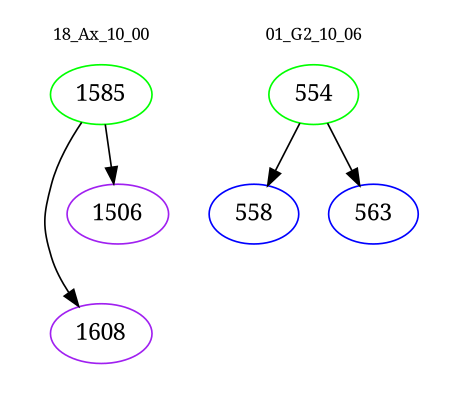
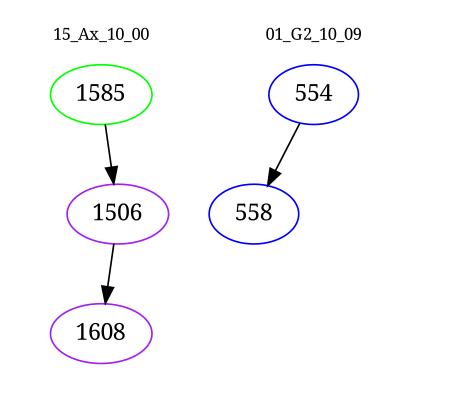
  digraph {
    fontname="Noto Serif"
    node [color=green fontname="Noto Serif"]
    edge [color=black fontname="Noto Serif"]
    n1 [label=1585]
    n2 [color=purple label=1608]
    n3 [color=purple label=1506]
-   n4 [label=554]
+   n4 [color=blue label=554]
    n5 [color=blue label=558]
-   n6 [color=blue label=563]
    subgraph cluster_1 {
      color=white
      fontsize=10
-     label="18_Ax_10_00"
+     label="15_Ax_10_00"
      n1
      n2
      n3
    }
    subgraph cluster_2 {
      color=white
      fontsize=10
-     label="01_G2_10_06"
+     label="01_G2_10_09"
      n4
      n5
-     n6
    }
-   n1 -> n2
+   n3 -> n2
    n1 -> n3
    n4 -> n5
-   n4 -> n6
  }
